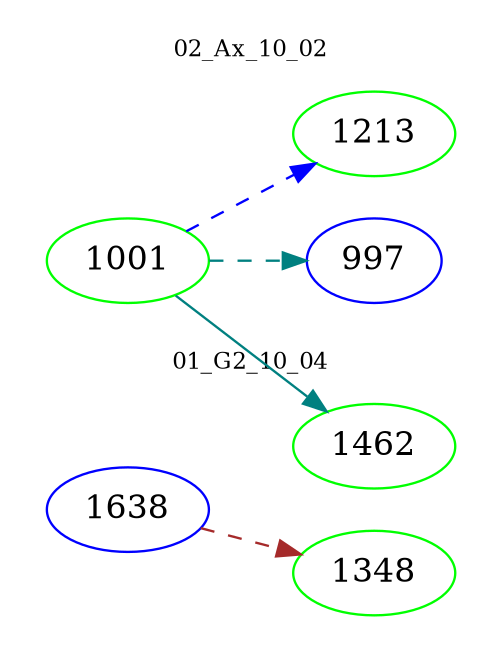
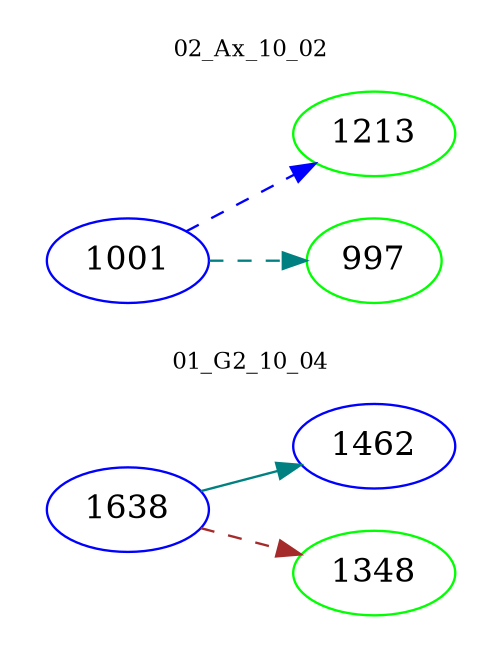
  digraph {
    rankdir=LR
    node [color=blue]
    edge [color=teal style=dashed]
-   n1 [color=green label=1001]
-   n2 [label=997]
+   n1 [label=1001]
+   n2 [color=green label=997]
    n3 [color=green label=1213]
    n4 [label=1638]
    n5 [color=green label=1348]
-   n6 [color=green label=1462]
+   n6 [label=1462]
    subgraph cluster_1 {
      color=white
      fontsize=10
      label="02_Ax_10_02"
      n1
      n2
      n3
    }
    subgraph cluster_2 {
      color=white
      fontsize=10
      label="01_G2_10_04"
      n4
      n5
      n6
    }
    n1 -> n2
    n1 -> n3 [color=blue]
    n4 -> n5 [color=brown]
-   n1 -> n6 [style=solid]
+   n4 -> n6 [style=solid]
  }
